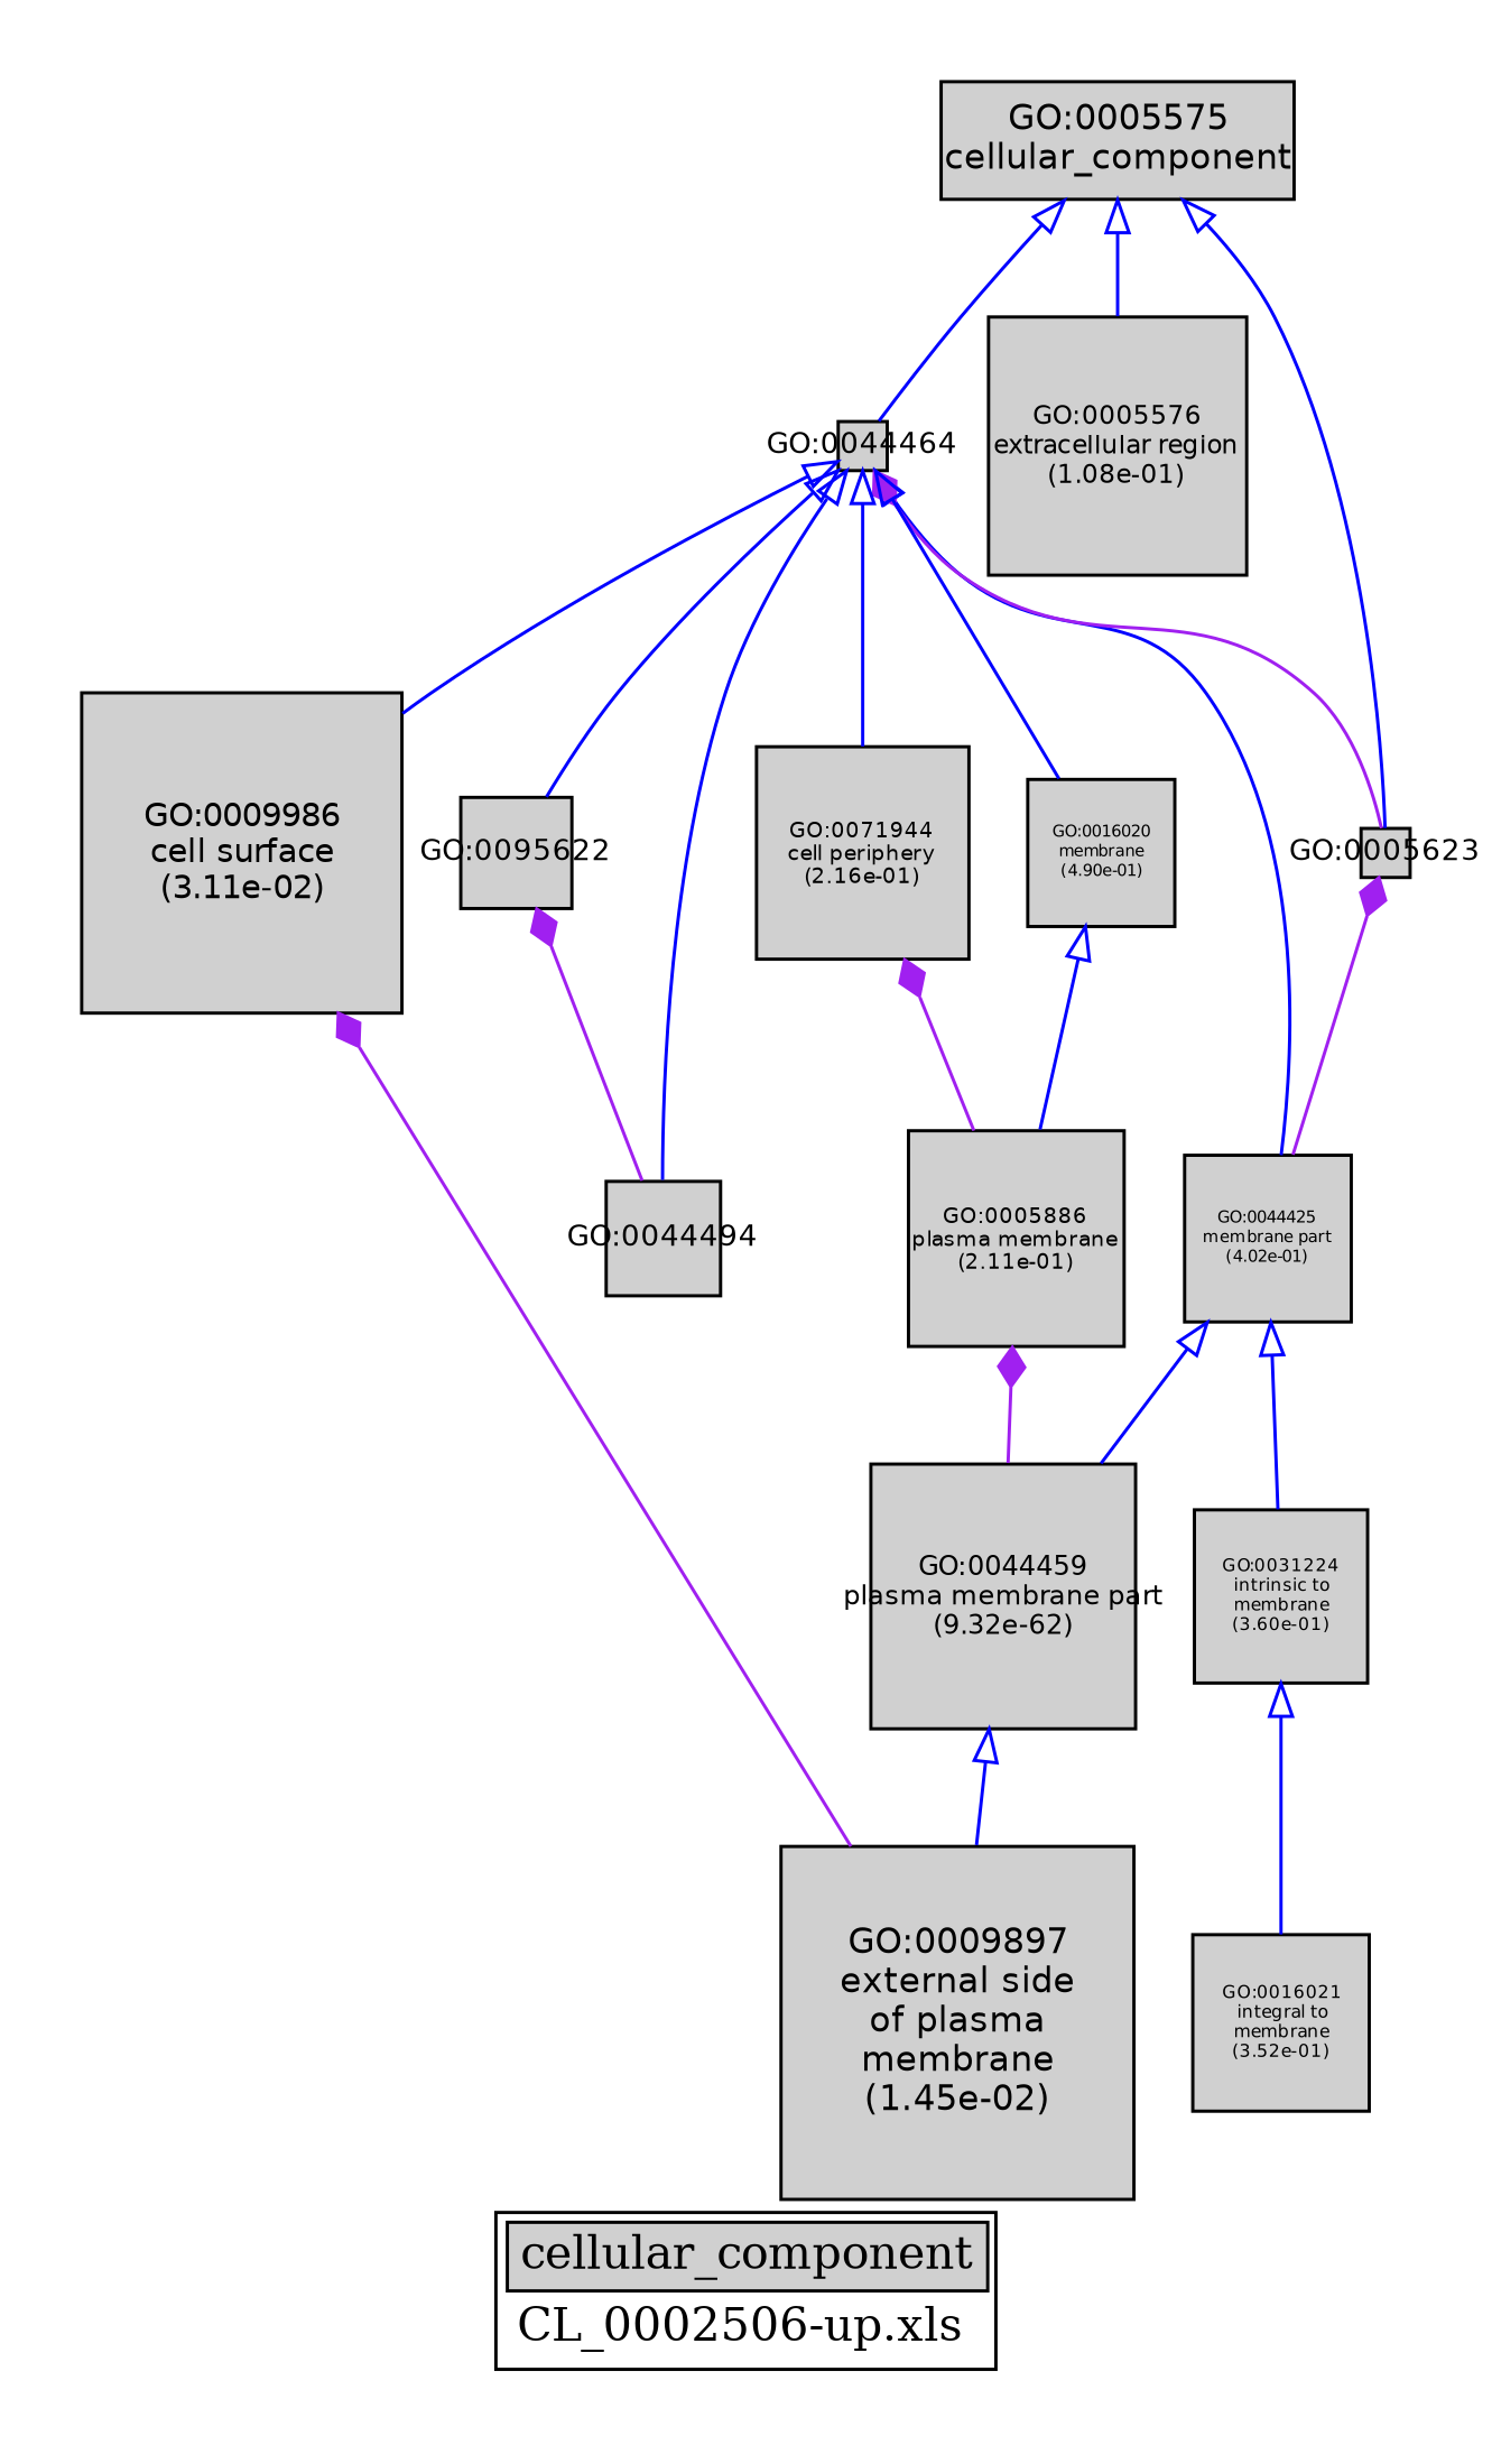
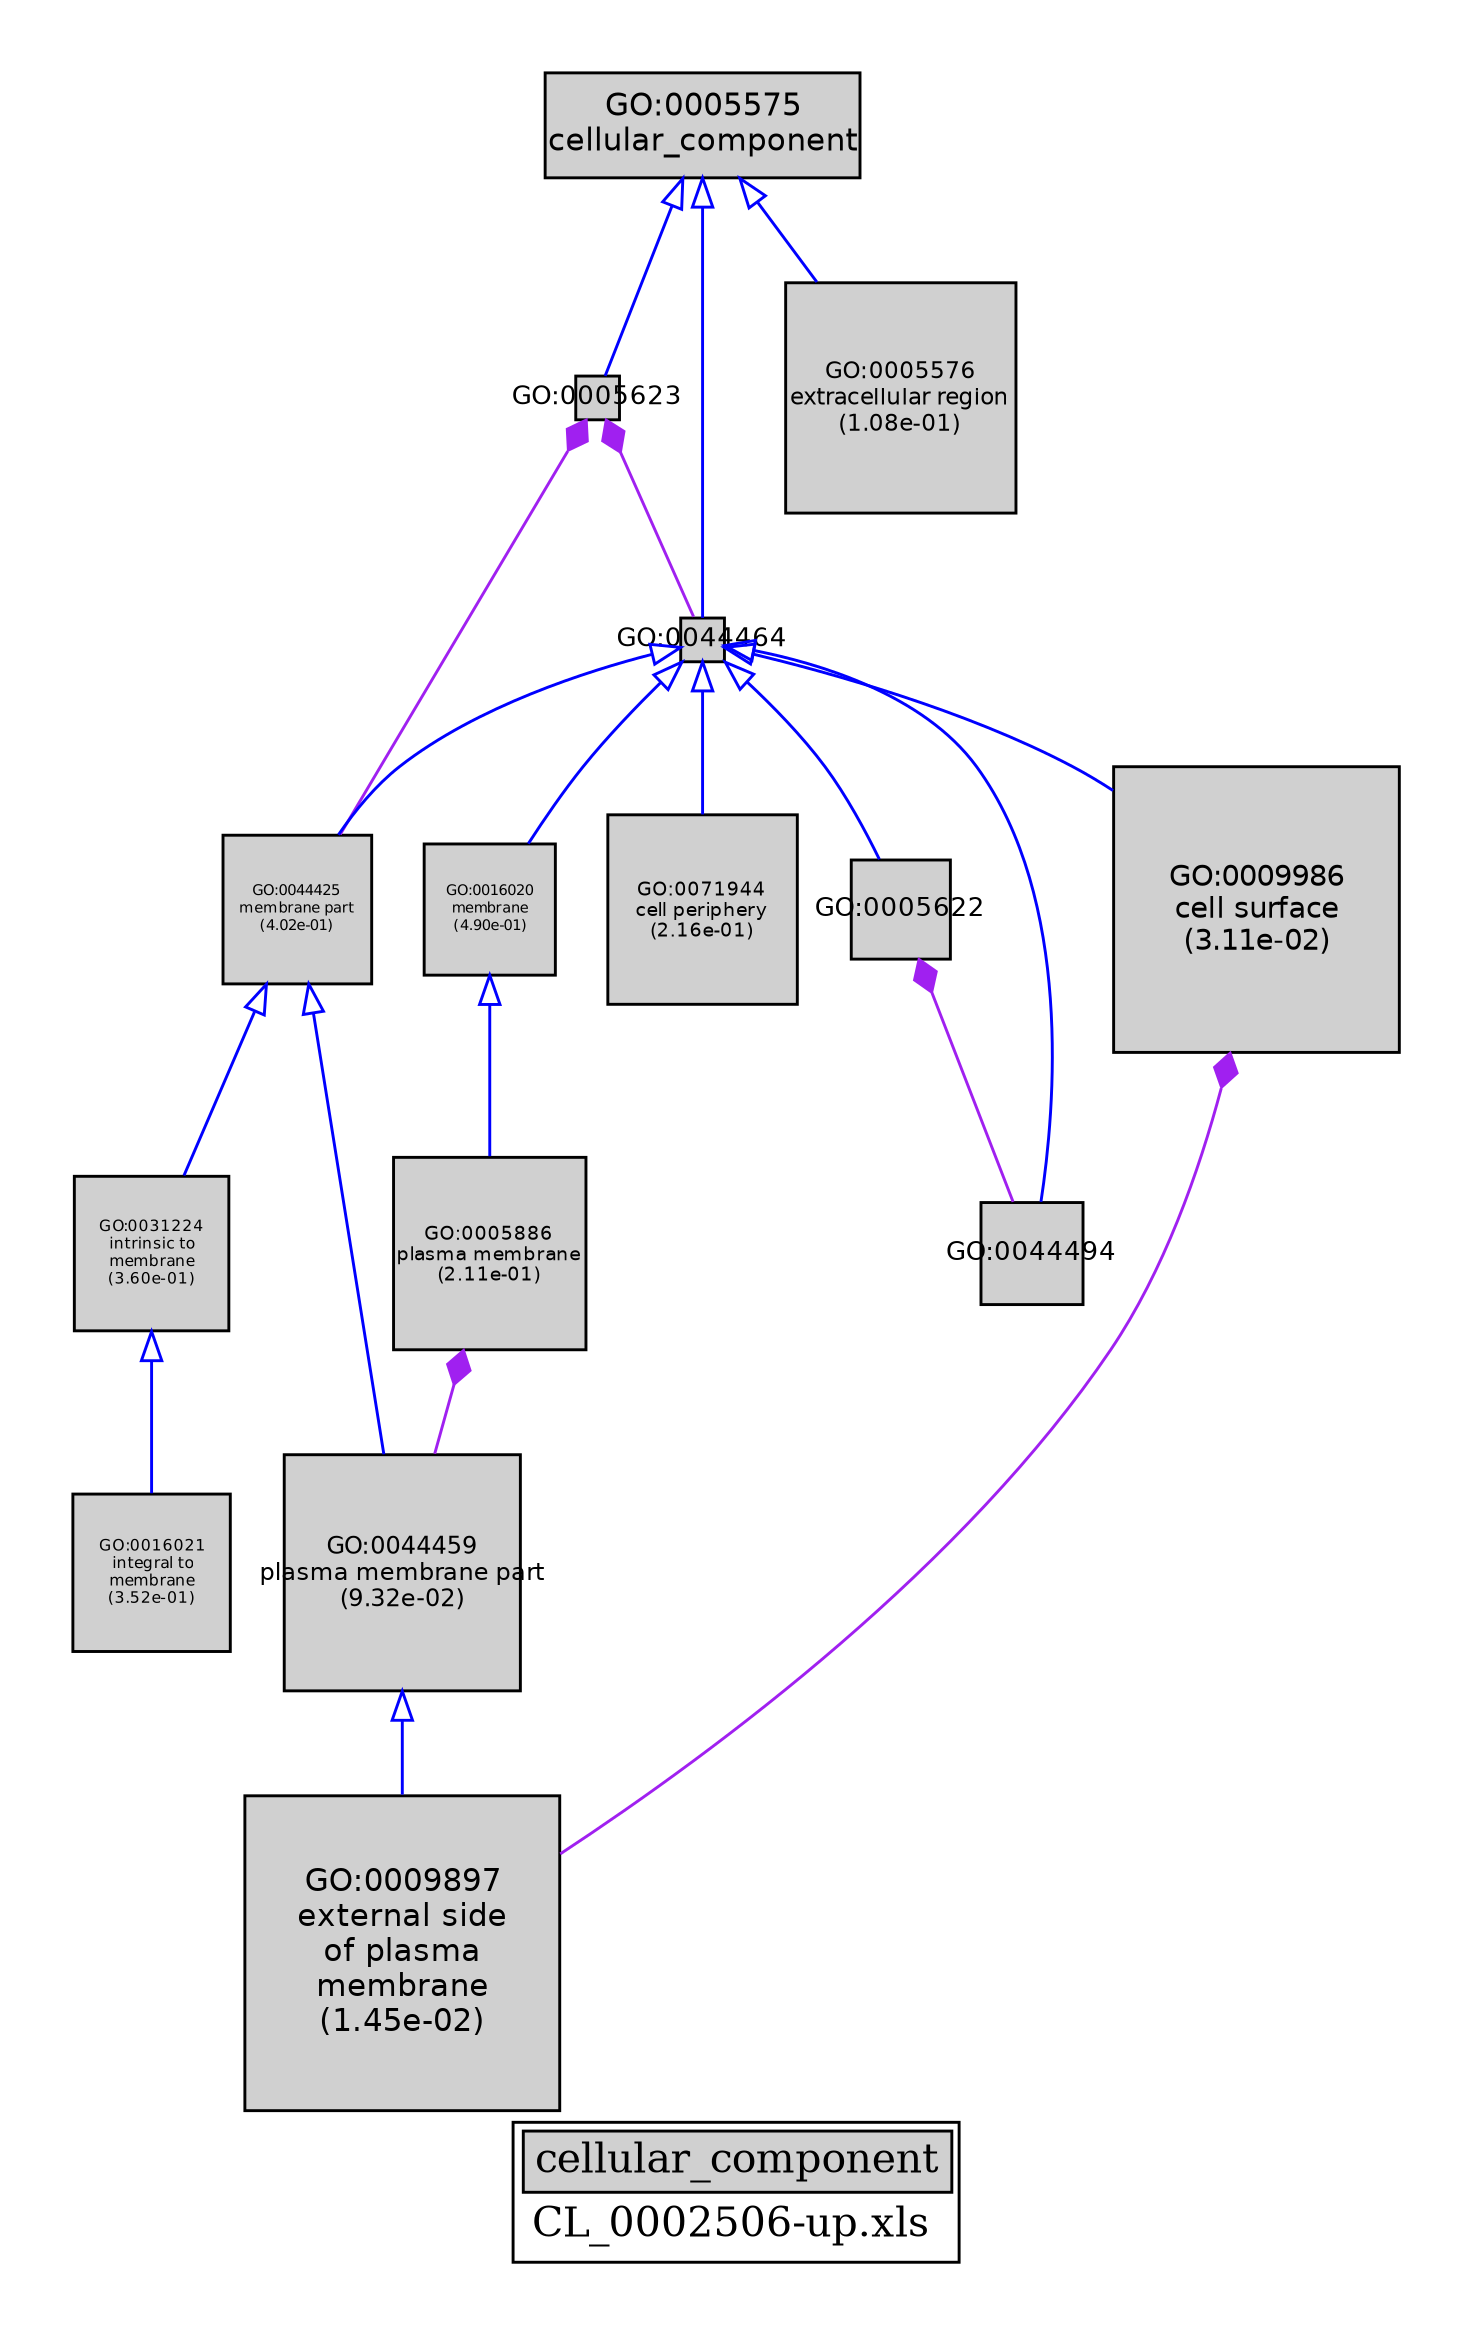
  digraph {
    bgcolor="#FFFFFF"
    label=<<TABLE COLOR="black" BGCOLOR="white"><TR><TD COLSPAN="2" BGCOLOR="#D0D0D0"><FONT COLOR="black">cellular_component</FONT></TD></TR><TR><TD BORDER="0">CL_0002506-up.xls</TD></TR></TABLE>>
    node [color=black fillcolor="#D0D0D0" fixedsize=true fontcolor=black fontname=Helvetica fontsize=9 shape=box style=filled]
    edge [arrowtail=empty color=blue dir=back weight=5.0]
    n1 [fontsize=5.05118802005 height=0.701553891673 label=<<TABLE BORDER="0"><TR><TD>GO:0044425<BR/>membrane part<BR/>(4.02e-01)</TD></TR></TABLE>> width=0.701553891673]
    "GO:0005623" [height=0.203282476328 width=0.203282476328]
    n3 [fontsize=10.8 label=<<TABLE BORDER="0"><TR><TD>GO:0005575<BR/>cellular_component</TD></TR></TABLE>> width=1.5]
    n4 [fontsize=7.85096241215 height=1.09041144613 label=<<TABLE BORDER="0"><TR><TD>GO:0005576<BR/>extracellular region<BR/>(1.08e-01)</TD></TR></TABLE>> width=1.09041144613]
    n5 [fontsize=6.52040121813 height=0.905611280296 label=<<TABLE BORDER="0"><TR><TD>GO:0071944<BR/>cell periphery<BR/>(2.16e-01)</TD></TR></TABLE>> width=0.905611280296]
    "GO:0044464" [height=0.203282476328 width=0.203282476328]
    n7 [height=0.479480294611 label="GO:0044494" width=0.479480294611]
    n8 [fontsize=10.8 height=1.5 label=<<TABLE BORDER="0"><TR><TD>GO:0009897<BR/>external side<BR/>of plasma<BR/>membrane<BR/>(1.45e-02)</TD></TR></TABLE>> width=1.5]
-   n9 [fontsize=8.09809540436 height=1.12473547283 label=<<TABLE BORDER="0"><TR><TD>GO:0044459<BR/>plasma membrane part<BR/>(9.32e-62)</TD></TR></TABLE>> width=1.12473547283]
+   n9 [fontsize=8.09809540436 height=1.12473547283 label=<<TABLE BORDER="0"><TR><TD>GO:0044459<BR/>plasma membrane part<BR/>(9.32e-02)</TD></TR></TABLE>> width=1.12473547283]
    n10 [fontsize=9.78254840282 height=1.35868727817 label=<<TABLE BORDER="0"><TR><TD>GO:0009986<BR/>cell surface<BR/>(3.11e-02)</TD></TR></TABLE>> width=1.35868727817]
    n11 [fontsize=6.57117443858 height=0.912663116469 label=<<TABLE BORDER="0"><TR><TD>GO:0005886<BR/>plasma membrane<BR/>(2.11e-01)</TD></TR></TABLE>> width=0.912663116469]
    n12 [fontsize=5.0 height=0.622551464278 label=<<TABLE BORDER="0"><TR><TD>GO:0016020<BR/>membrane<BR/>(4.90e-01)</TD></TR></TABLE>> width=0.622551464278]
    n13 [fontsize=5.33779576255 height=0.741360522576 label=<<TABLE BORDER="0"><TR><TD>GO:0031224<BR/>intrinsic to<BR/>membrane<BR/>(3.60e-01)</TD></TR></TABLE>> width=0.741360522576]
    n14 [fontsize=5.39815737015 height=0.749744079187 label=<<TABLE BORDER="0"><TR><TD>GO:0016021<BR/>integral to<BR/>membrane<BR/>(3.52e-01)</TD></TR></TABLE>> width=0.749744079187]
-   "GO:0005622" [height=0.467676627601 width=0.467676627601 label="GO:0095622"]
+   "GO:0005622" [height=0.467676627601 width=0.467676627601]
    subgraph sub_1 {
      n1
      "GO:0005623"
      n3
      n4
      n5
      "GO:0044464"
      n7
      n8
      n9
      n10
      n11
      n12
      n13
      n14
      "GO:0005622"
    }
    subgraph sub_2 {
      subgraph sub_3 {
        subgraph sub_4 {
        }
        subgraph sub_5 {
        }
      }
      subgraph sub_6 {
        n1
        "GO:0005623"
        n5
        "GO:0044464"
        n7
        n8
        n9
        n10
        n11
        n12
        "GO:0005622"
      }
      subgraph sub_7 {
        n1
        "GO:0005623"
        n3
        n4
        n5
        "GO:0044464"
        n7
        n8
        n9
        n10
        n11
        n12
        n13
        n14
        "GO:0005622"
      }
    }
    n1 -> n9
    n1 -> n13
    "GO:0005623" -> n1 [arrowtail=diamond color=purple weight=2.5]
-   "GO:0044464" -> "GO:0005623" [arrowtail=diamond color=purple weight=2.5]
+   "GO:0005623" -> "GO:0044464" [arrowtail=diamond color=purple weight=2.5]
    n3 -> "GO:0005623"
    n3 -> n4
    n3 -> "GO:0044464"
-   n5 -> n11 [arrowtail=diamond color=purple weight=2.5]
    "GO:0044464" -> n1
    "GO:0044464" -> n5
    "GO:0044464" -> n7
    "GO:0044464" -> n10
    "GO:0044464" -> n12
    "GO:0044464" -> "GO:0005622"
    n9 -> n8
    n10 -> n8 [arrowtail=diamond color=purple weight=2.5]
    n11 -> n9 [arrowtail=diamond color=purple weight=2.5]
    n12 -> n11
    n13 -> n14
    "GO:0005622" -> n7 [arrowtail=diamond color=purple weight=2.5]
  }
